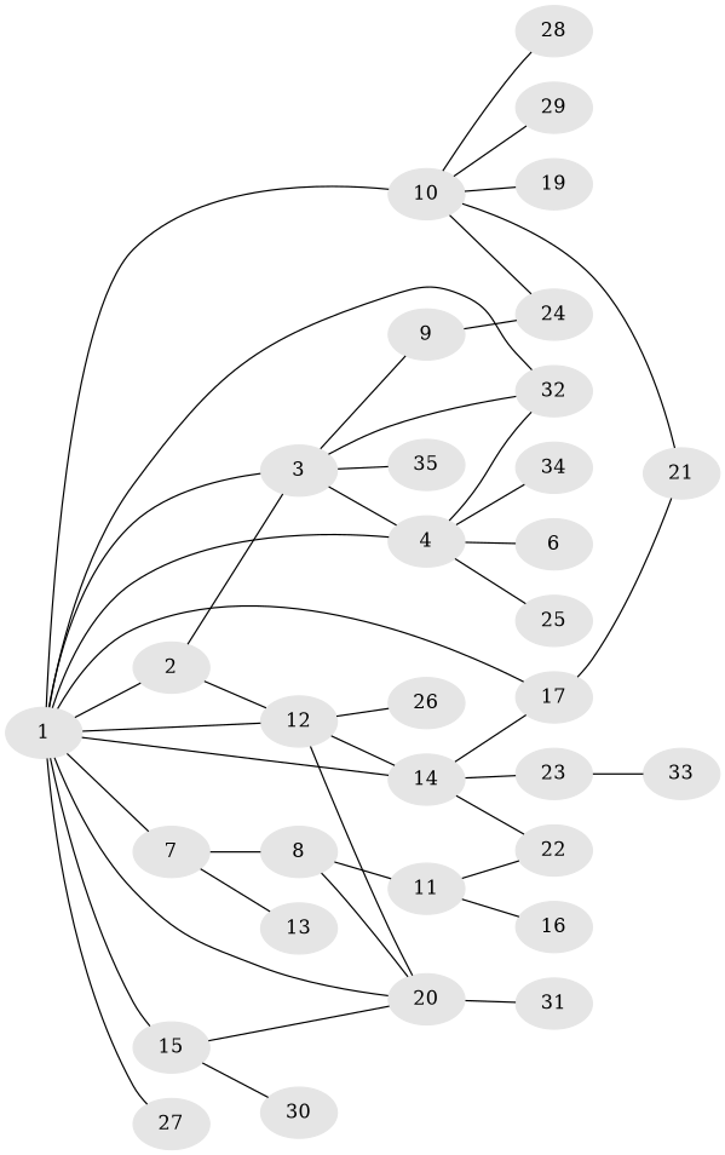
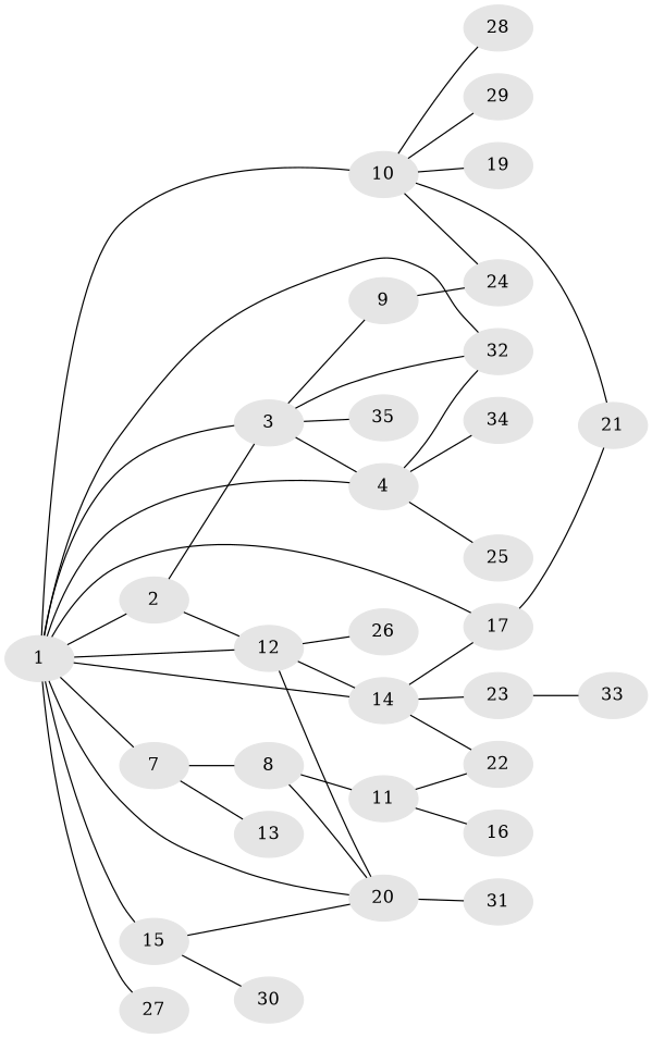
  graph {
    rankdir=LR
    node [color=gray90 style=filled]
    edge [weight=1.0]
    1
    2
    3
    4
    7
    10
    12
    14
    15
    17
    20
    27
    32
    9
    35
-   6
    25
    34
    8
    13
    24
    19
    21
    28
    29
    26
    22
    23
    30
    31
    11
    16
    33
    1 -- 2
    1 -- 3
    1 -- 4
    1 -- 7
    1 -- 10
    1 -- 12
    1 -- 14
    1 -- 15 [weight=2.0]
    1 -- 17
    1 -- 20
    1 -- 27
    1 -- 32
    2 -- 3
    2 -- 12
    3 -- 4
    3 -- 32
    3 -- 9
    3 -- 35
    4 -- 32
-   4 -- 6
    4 -- 25
    4 -- 34
    7 -- 8
    7 -- 13
    10 -- 24
    10 -- 19
    10 -- 21
    10 -- 28
    10 -- 29
    12 -- 14 [weight=2.0]
    12 -- 20
    12 -- 26 [weight=2.0]
    14 -- 17
    14 -- 22
    14 -- 23
    15 -- 20 [weight=2.0]
    15 -- 30
    17 -- 21
    20 -- 31
    9 -- 24
    8 -- 20
    8 -- 11
    23 -- 33
    11 -- 22
    11 -- 16 [weight=2.0]
  }
